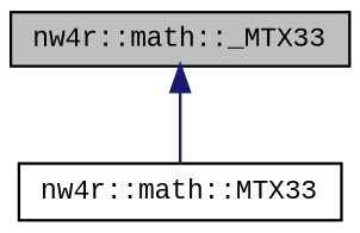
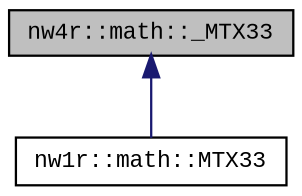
  digraph {
    fontname="Liberation Mono"
    node [color=black fontname="Liberation Mono" fontsize=10 shape=record style=filled]
    n1 [fillcolor=grey75 fontcolor=black height=0.2 label="nw4r::math::_MTX33" width=0.4]
-   n2 [fillcolor=white height=0.2 label="nw4r::math::MTX33" width=0.4]
+   n2 [fillcolor=white height=0.2 label="nw1r::math::MTX33" width=0.4]
    n1 -> n2 [color=midnightblue dir=back fontname="Liberation Mono" fontsize=10 labelfontname=FreeMono labelfontsize=10 style=solid]
  }
